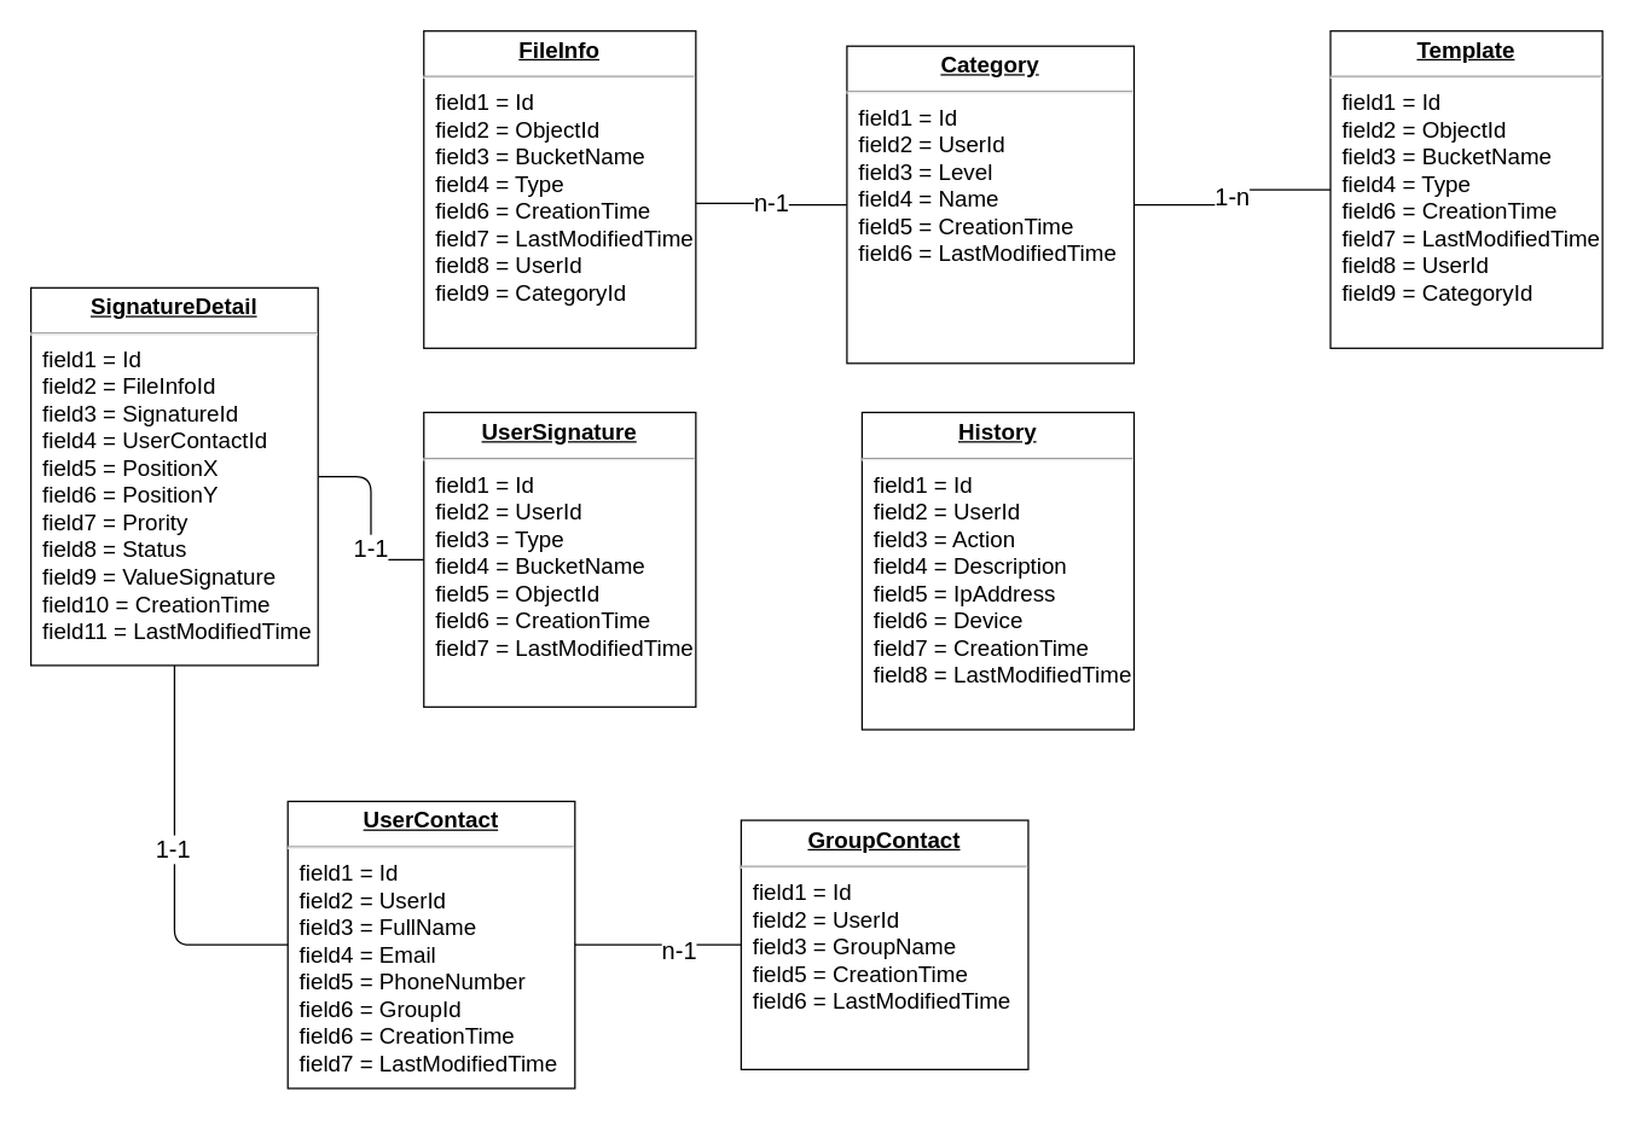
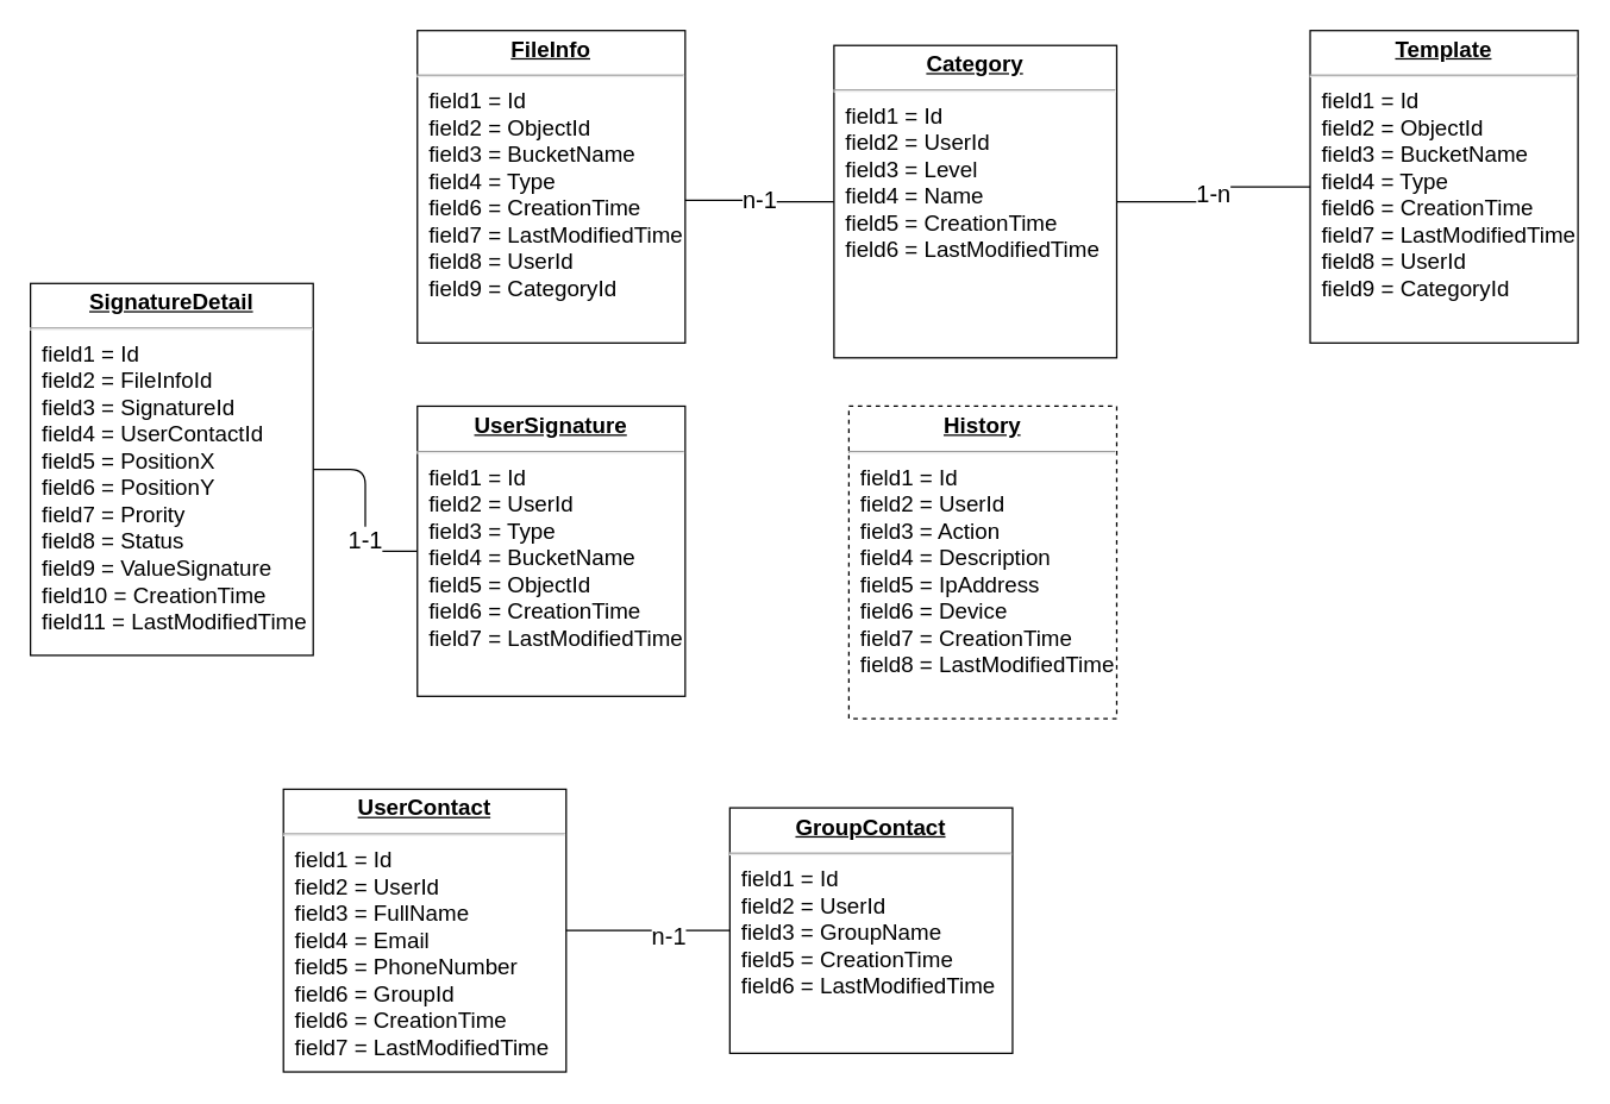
  <mxCell id="0" />
  <mxCell id="1" parent="0" />
  <mxCell id="2" value="&lt;p style=&quot;margin: 4px 0px 0px ; text-align: center ; text-decoration: underline ; font-size: 15px&quot;&gt;&lt;b style=&quot;font-size: 15px&quot;&gt;FileInfo&lt;/b&gt;&lt;/p&gt;&lt;hr style=&quot;font-size: 15px&quot;&gt;&lt;p style=&quot;margin: 0px 0px 0px 8px ; font-size: 15px&quot;&gt;field1 = Id&lt;br style=&quot;font-size: 15px&quot;&gt;field2 = ObjectId&lt;br style=&quot;font-size: 15px&quot;&gt;field3 = BucketName&lt;/p&gt;&lt;p style=&quot;margin: 0px 0px 0px 8px ; font-size: 15px&quot;&gt;field4 = Type&lt;/p&gt;&lt;p style=&quot;margin: 0px 0px 0px 8px ; font-size: 15px&quot;&gt;field6 = CreationTime&lt;br style=&quot;font-size: 15px&quot;&gt;&lt;/p&gt;&lt;p style=&quot;margin: 0px 0px 0px 8px ; font-size: 15px&quot;&gt;field7 = LastModifiedTime&lt;br&gt;field8 = UserId&lt;br&gt;&lt;/p&gt;&lt;p style=&quot;margin: 0px 0px 0px 8px ; font-size: 15px&quot;&gt;field9 = CategoryId&lt;/p&gt;" style="verticalAlign=top;align=left;overflow=fill;fontSize=15;fontFamily=Helvetica;html=1;rounded=0;shadow=0;comic=0;labelBackgroundColor=none;strokeWidth=1;glass=0;treeFolding=0;container=0;" parent="1" vertex="1"><mxGeometry x="280" y="20" width="180" height="210" as="geometry" /></mxCell>
  <mxCell id="3" style="edgeStyle=orthogonalEdgeStyle;rounded=1;orthogonalLoop=1;jettySize=auto;html=1;entryX=1;entryY=0.5;entryDx=0;entryDy=0;fontSize=15;endArrow=none;endFill=0;strokeColor=#000000;" parent="1" source="5" target="12" edge="1"><mxGeometry relative="1" as="geometry" /></mxCell>
  <mxCell id="4" value="1-1" style="edgeLabel;html=1;align=center;verticalAlign=middle;resizable=0;points=[];fontSize=16;" vertex="1" connectable="0" parent="3"><mxGeometry x="-0.306" y="1" relative="1" as="geometry"><mxPoint as="offset" /></mxGeometry></mxCell>
  <mxCell id="5" value="&lt;p style=&quot;margin: 4px 0px 0px ; text-align: center ; text-decoration: underline ; font-size: 15px&quot;&gt;&lt;b style=&quot;font-size: 15px&quot;&gt;UserSignature&lt;/b&gt;&lt;/p&gt;&lt;hr style=&quot;font-size: 15px&quot;&gt;&lt;p style=&quot;margin: 0px 0px 0px 8px ; font-size: 15px&quot;&gt;field1 = Id&lt;br style=&quot;font-size: 15px&quot;&gt;field2 = UserId&lt;br style=&quot;font-size: 15px&quot;&gt;field3 = Type&lt;/p&gt;&lt;p style=&quot;margin: 0px 0px 0px 8px ; font-size: 15px&quot;&gt;field4 = BucketName&lt;/p&gt;&lt;p style=&quot;margin: 0px 0px 0px 8px ; font-size: 15px&quot;&gt;field5 = ObjectId&lt;br style=&quot;font-size: 15px&quot;&gt;&lt;/p&gt;&lt;p style=&quot;margin: 0px 0px 0px 8px&quot;&gt;field6 = CreationTime&lt;br&gt;&lt;/p&gt;&lt;p style=&quot;margin: 0px 0px 0px 8px&quot;&gt;field7 = LastModifiedTime&lt;/p&gt;" style="verticalAlign=top;align=left;overflow=fill;fontSize=15;fontFamily=Helvetica;html=1;rounded=0;shadow=0;comic=0;labelBackgroundColor=none;strokeWidth=1" parent="1" vertex="1"><mxGeometry x="280" y="272.5" width="180" height="195" as="geometry" /></mxCell>
  <mxCell id="6" value="&lt;p style=&quot;margin: 4px 0px 0px ; text-align: center ; text-decoration: underline ; font-size: 15px&quot;&gt;&lt;b style=&quot;font-size: 15px&quot;&gt;UserContact&lt;/b&gt;&lt;/p&gt;&lt;hr style=&quot;font-size: 15px&quot;&gt;&lt;p style=&quot;margin: 0px 0px 0px 8px ; font-size: 15px&quot;&gt;field1 = Id&lt;br style=&quot;font-size: 15px&quot;&gt;field2 = UserId&lt;br style=&quot;font-size: 15px&quot;&gt;field3 = FullName&lt;/p&gt;&lt;p style=&quot;margin: 0px 0px 0px 8px ; font-size: 15px&quot;&gt;field4 = Email&lt;br style=&quot;font-size: 15px&quot;&gt;&lt;/p&gt;&lt;p style=&quot;margin: 0px 0px 0px 8px ; font-size: 15px&quot;&gt;field5 = PhoneNumber&lt;br style=&quot;font-size: 15px&quot;&gt;&lt;/p&gt;&lt;p style=&quot;margin: 0px 0px 0px 8px ; font-size: 15px&quot;&gt;field6 = GroupId&lt;/p&gt;&lt;p style=&quot;margin: 0px 0px 0px 8px&quot;&gt;field6 = CreationTime&lt;br&gt;&lt;/p&gt;&lt;p style=&quot;margin: 0px 0px 0px 8px&quot;&gt;field7 = LastModifiedTime&lt;/p&gt;" style="verticalAlign=top;align=left;overflow=fill;fontSize=15;fontFamily=Helvetica;html=1;rounded=0;shadow=0;comic=0;labelBackgroundColor=none;strokeWidth=1" parent="1" vertex="1"><mxGeometry x="190" y="530" width="190" height="190" as="geometry" /></mxCell>
  <mxCell id="7" value="n-1" style="edgeStyle=orthogonalEdgeStyle;rounded=1;orthogonalLoop=1;jettySize=auto;html=1;entryX=1;entryY=0.543;entryDx=0;entryDy=0;entryPerimeter=0;endArrow=none;endFill=0;fontSize=16;" parent="1" source="9" target="2" edge="1"><mxGeometry relative="1" as="geometry" /></mxCell>
  <mxCell id="8" value="1-n" style="edgeStyle=orthogonalEdgeStyle;rounded=1;orthogonalLoop=1;jettySize=auto;html=1;entryX=0;entryY=0.5;entryDx=0;entryDy=0;endArrow=none;endFill=0;fontSize=16;" parent="1" source="9" target="16" edge="1"><mxGeometry relative="1" as="geometry" /></mxCell>
  <mxCell id="9" value="&lt;p style=&quot;margin: 4px 0px 0px ; text-align: center ; text-decoration: underline ; font-size: 15px&quot;&gt;&lt;b style=&quot;font-size: 15px&quot;&gt;Category&lt;/b&gt;&lt;/p&gt;&lt;hr style=&quot;font-size: 15px&quot;&gt;&lt;p style=&quot;margin: 0px 0px 0px 8px ; font-size: 15px&quot;&gt;field1 = Id&lt;br style=&quot;font-size: 15px&quot;&gt;field2 = UserId&lt;br style=&quot;font-size: 15px&quot;&gt;field3 = Level&lt;/p&gt;&lt;p style=&quot;margin: 0px 0px 0px 8px ; font-size: 15px&quot;&gt;field4 = Name&lt;br style=&quot;font-size: 15px&quot;&gt;&lt;/p&gt;&lt;p style=&quot;margin: 0px 0px 0px 8px&quot;&gt;field5 = CreationTime&lt;br&gt;&lt;/p&gt;&lt;p style=&quot;margin: 0px 0px 0px 8px&quot;&gt;field6 = LastModifiedTime&lt;/p&gt;" style="verticalAlign=top;align=left;overflow=fill;fontSize=15;fontFamily=Helvetica;html=1;rounded=0;shadow=0;comic=0;labelBackgroundColor=none;strokeWidth=1" parent="1" vertex="1"><mxGeometry x="560" y="30" width="190" height="210" as="geometry" /></mxCell>
- <mxCell id="10" style="edgeStyle=orthogonalEdgeStyle;rounded=1;orthogonalLoop=1;jettySize=auto;html=1;entryX=0;entryY=0.5;entryDx=0;entryDy=0;endArrow=none;endFill=0;" parent="1" source="12" target="6" edge="1"><mxGeometry relative="1" as="geometry" /></mxCell>
- <mxCell id="11" value="1-1" style="edgeLabel;html=1;align=center;verticalAlign=middle;resizable=0;points=[];fontSize=16;" vertex="1" connectable="0" parent="10"><mxGeometry x="-0.073" y="-2" relative="1" as="geometry"><mxPoint as="offset" /></mxGeometry></mxCell>
  <mxCell id="12" value="&lt;p style=&quot;margin: 4px 0px 0px ; text-align: center ; text-decoration: underline ; font-size: 15px&quot;&gt;&lt;b style=&quot;font-size: 15px&quot;&gt;SignatureDetail&lt;/b&gt;&lt;/p&gt;&lt;hr style=&quot;font-size: 15px&quot;&gt;&lt;p style=&quot;margin: 0px 0px 0px 8px ; font-size: 15px&quot;&gt;field1 = Id&lt;br style=&quot;font-size: 15px&quot;&gt;field2 = FileInfoId&lt;/p&gt;&lt;p style=&quot;margin: 0px 0px 0px 8px&quot;&gt;field3 = SignatureId&lt;/p&gt;&lt;p style=&quot;margin: 0px 0px 0px 8px&quot;&gt;field4 = UserContactId&lt;/p&gt;&lt;p style=&quot;margin: 0px 0px 0px 8px ; font-size: 15px&quot;&gt;field5 = PositionX&lt;/p&gt;&lt;p style=&quot;margin: 0px 0px 0px 8px ; font-size: 15px&quot;&gt;field6 = PositionY&lt;/p&gt;&lt;p style=&quot;margin: 0px 0px 0px 8px ; font-size: 15px&quot;&gt;field7 = Prority&lt;br&gt;&lt;/p&gt;&lt;p style=&quot;margin: 0px 0px 0px 8px ; font-size: 15px&quot;&gt;field8 = Status&lt;/p&gt;&lt;p style=&quot;margin: 0px 0px 0px 8px ; font-size: 15px&quot;&gt;field9 = ValueSignature&lt;/p&gt;&lt;p style=&quot;margin: 0px 0px 0px 8px&quot;&gt;field10 = CreationTime&lt;br&gt;&lt;/p&gt;&lt;p style=&quot;margin: 0px 0px 0px 8px&quot;&gt;field11 = LastModifiedTime&lt;/p&gt;&lt;p style=&quot;margin: 0px 0px 0px 8px&quot;&gt;&lt;br&gt;&lt;/p&gt;" style="verticalAlign=top;align=left;overflow=fill;fontSize=15;fontFamily=Helvetica;html=1;rounded=0;shadow=0;comic=0;labelBackgroundColor=none;strokeWidth=1" parent="1" vertex="1"><mxGeometry x="20" y="190" width="190" height="250" as="geometry" /></mxCell>
  <mxCell id="13" style="edgeStyle=orthogonalEdgeStyle;rounded=1;orthogonalLoop=1;jettySize=auto;html=1;exitX=0;exitY=0.5;exitDx=0;exitDy=0;endArrow=none;endFill=0;" parent="1" source="15" target="6" edge="1"><mxGeometry relative="1" as="geometry" /></mxCell>
  <mxCell id="14" value="n-1" style="edgeLabel;html=1;align=center;verticalAlign=middle;resizable=0;points=[];fontSize=16;" vertex="1" connectable="0" parent="13"><mxGeometry x="-0.229" y="3" relative="1" as="geometry"><mxPoint as="offset" /></mxGeometry></mxCell>
  <mxCell id="15" value="&lt;p style=&quot;margin: 4px 0px 0px ; text-align: center ; text-decoration: underline ; font-size: 15px&quot;&gt;&lt;b style=&quot;font-size: 15px&quot;&gt;GroupContact&lt;/b&gt;&lt;/p&gt;&lt;hr style=&quot;font-size: 15px&quot;&gt;&lt;p style=&quot;margin: 0px 0px 0px 8px ; font-size: 15px&quot;&gt;field1 = Id&lt;br style=&quot;font-size: 15px&quot;&gt;field2 = UserId&lt;br style=&quot;font-size: 15px&quot;&gt;field3 = GroupName&lt;/p&gt;&lt;p style=&quot;margin: 0px 0px 0px 8px&quot;&gt;field5 = CreationTime&lt;br&gt;&lt;/p&gt;&lt;p style=&quot;margin: 0px 0px 0px 8px&quot;&gt;field6 = LastModifiedTime&lt;/p&gt;" style="verticalAlign=top;align=left;overflow=fill;fontSize=15;fontFamily=Helvetica;html=1;rounded=0;shadow=0;comic=0;labelBackgroundColor=none;strokeWidth=1" parent="1" vertex="1"><mxGeometry x="490" y="542.5" width="190" height="165" as="geometry" /></mxCell>
  <mxCell id="16" value="&lt;p style=&quot;margin: 4px 0px 0px ; text-align: center ; text-decoration: underline ; font-size: 15px&quot;&gt;&lt;b&gt;Template&lt;/b&gt;&lt;/p&gt;&lt;hr style=&quot;font-size: 15px&quot;&gt;&lt;p style=&quot;margin: 0px 0px 0px 8px ; font-size: 15px&quot;&gt;field1 = Id&lt;br style=&quot;font-size: 15px&quot;&gt;field2 = ObjectId&lt;br style=&quot;font-size: 15px&quot;&gt;field3 = BucketName&lt;/p&gt;&lt;p style=&quot;margin: 0px 0px 0px 8px ; font-size: 15px&quot;&gt;field4 = Type&lt;/p&gt;&lt;p style=&quot;margin: 0px 0px 0px 8px ; font-size: 15px&quot;&gt;field6 = CreationTime&lt;br style=&quot;font-size: 15px&quot;&gt;&lt;/p&gt;&lt;p style=&quot;margin: 0px 0px 0px 8px ; font-size: 15px&quot;&gt;field7 = LastModifiedTime&lt;br&gt;field8 = UserId&lt;br&gt;&lt;/p&gt;&lt;p style=&quot;margin: 0px 0px 0px 8px ; font-size: 15px&quot;&gt;field9 = CategoryId&lt;/p&gt;" style="verticalAlign=top;align=left;overflow=fill;fontSize=15;fontFamily=Helvetica;html=1;rounded=0;shadow=0;comic=0;labelBackgroundColor=none;strokeWidth=1;glass=0;treeFolding=0;container=0;" parent="1" vertex="1"><mxGeometry x="880" y="20" width="180" height="210" as="geometry" /></mxCell>
- <mxCell id="17" value="&lt;p style=&quot;margin: 4px 0px 0px ; text-align: center ; text-decoration: underline ; font-size: 15px&quot;&gt;&lt;b&gt;History&lt;/b&gt;&lt;/p&gt;&lt;hr style=&quot;font-size: 15px&quot;&gt;&lt;p style=&quot;margin: 0px 0px 0px 8px ; font-size: 15px&quot;&gt;field1 = Id&lt;br style=&quot;font-size: 15px&quot;&gt;field2 = UserId&lt;br style=&quot;font-size: 15px&quot;&gt;field3 = Action&lt;/p&gt;&lt;p style=&quot;margin: 0px 0px 0px 8px ; font-size: 15px&quot;&gt;field4 = Description&lt;/p&gt;&lt;p style=&quot;margin: 0px 0px 0px 8px ; font-size: 15px&quot;&gt;field5 = IpAddress&lt;br&gt;&lt;/p&gt;&lt;p style=&quot;margin: 0px 0px 0px 8px ; font-size: 15px&quot;&gt;field6 = Device&lt;br&gt;&lt;/p&gt;&lt;p style=&quot;margin: 0px 0px 0px 8px ; font-size: 15px&quot;&gt;field7 = CreationTime&lt;br style=&quot;font-size: 15px&quot;&gt;&lt;/p&gt;&lt;p style=&quot;margin: 0px 0px 0px 8px ; font-size: 15px&quot;&gt;field8 = LastModifiedTime&lt;br&gt;&lt;br&gt;&lt;/p&gt;" style="verticalAlign=top;align=left;overflow=fill;fontSize=15;fontFamily=Helvetica;html=1;rounded=0;shadow=0;comic=0;labelBackgroundColor=none;strokeWidth=1;glass=0;treeFolding=0;container=0;" parent="1" vertex="1"><mxGeometry x="570" y="272.5" width="180" height="210" as="geometry" /></mxCell>
+ <mxCell id="17" value="&lt;p style=&quot;margin: 4px 0px 0px ; text-align: center ; text-decoration: underline ; font-size: 15px&quot;&gt;&lt;b&gt;History&lt;/b&gt;&lt;/p&gt;&lt;hr style=&quot;font-size: 15px&quot;&gt;&lt;p style=&quot;margin: 0px 0px 0px 8px ; font-size: 15px&quot;&gt;field1 = Id&lt;br style=&quot;font-size: 15px&quot;&gt;field2 = UserId&lt;br style=&quot;font-size: 15px&quot;&gt;field3 = Action&lt;/p&gt;&lt;p style=&quot;margin: 0px 0px 0px 8px ; font-size: 15px&quot;&gt;field4 = Description&lt;/p&gt;&lt;p style=&quot;margin: 0px 0px 0px 8px ; font-size: 15px&quot;&gt;field5 = IpAddress&lt;br&gt;&lt;/p&gt;&lt;p style=&quot;margin: 0px 0px 0px 8px ; font-size: 15px&quot;&gt;field6 = Device&lt;br&gt;&lt;/p&gt;&lt;p style=&quot;margin: 0px 0px 0px 8px ; font-size: 15px&quot;&gt;field7 = CreationTime&lt;br style=&quot;font-size: 15px&quot;&gt;&lt;/p&gt;&lt;p style=&quot;margin: 0px 0px 0px 8px ; font-size: 15px&quot;&gt;field8 = LastModifiedTime&lt;br&gt;&lt;br&gt;&lt;/p&gt;" style="verticalAlign=top;align=left;overflow=fill;fontSize=15;fontFamily=Helvetica;html=1;rounded=0;shadow=0;comic=0;labelBackgroundColor=none;strokeWidth=1;glass=0;treeFolding=0;container=0;dashed=1;" parent="1" vertex="1"><mxGeometry x="570" y="272.5" width="180" height="210" as="geometry" /></mxCell>
